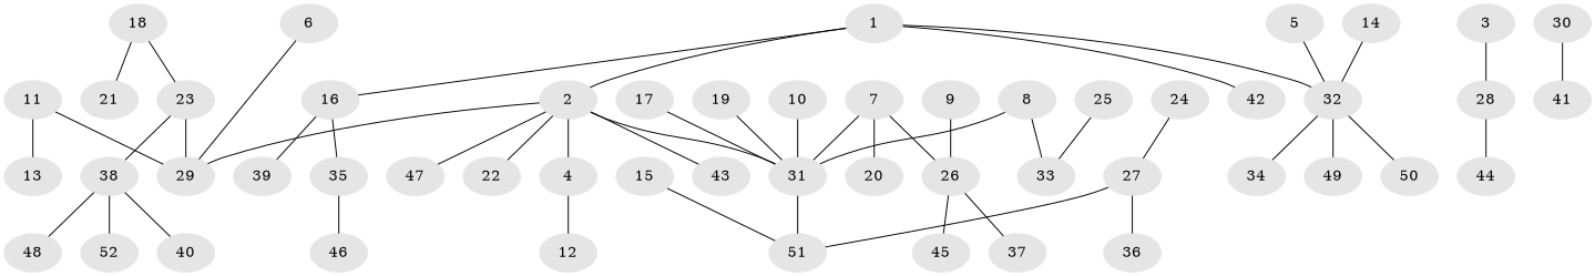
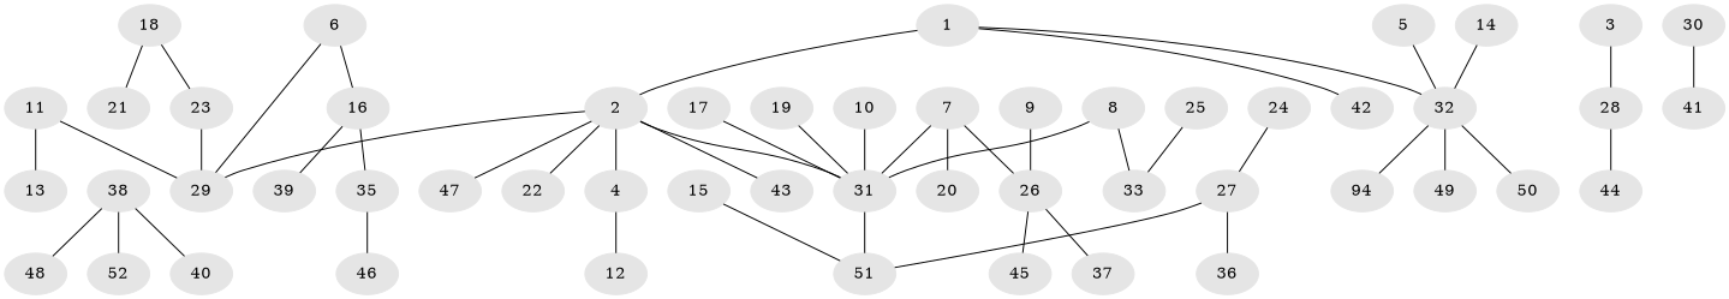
  graph {
    node [color=gray90 style=filled]
    edge [weight=1.0]
    1
    2
    16
    32
    42
    4
    22
    29
    31
    43
    47
    35
    39
-   34
+   34 [label=94]
    49
    50
    12
    51
    3
    28
    44
    46
    5
    6
    7
    20
    26
    37
    45
    8
    33
    9
    10
    11
    13
    14
    15
    17
    18
    21
    23
    38
    19
    40
    48
    52
    24
    27
    36
    25
    30
    41
    1 -- 2
-   1 -- 16
+   6 -- 16
    1 -- 32
    1 -- 42
    2 -- 4
    2 -- 22
    2 -- 29
    2 -- 31
    2 -- 43
    2 -- 47
    16 -- 35
    16 -- 39
    32 -- 34
    32 -- 49
    32 -- 50
    4 -- 12
    31 -- 51
    35 -- 46
    3 -- 28
    28 -- 44
    5 -- 32
    6 -- 29
    7 -- 31
    7 -- 20
    7 -- 26
    26 -- 37
    26 -- 45
    8 -- 31
    8 -- 33
    9 -- 26
    10 -- 31
    11 -- 29
    11 -- 13
    14 -- 32
    15 -- 51
    17 -- 31
    18 -- 21
    18 -- 23
    23 -- 29
-   23 -- 38
    38 -- 40
    38 -- 48
    38 -- 52
    19 -- 31
    24 -- 27
    27 -- 51
    27 -- 36
    25 -- 33
    30 -- 41
  }
